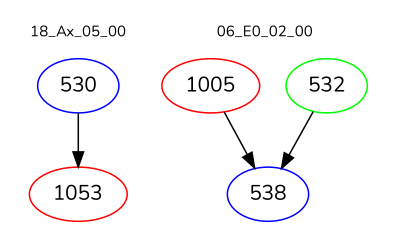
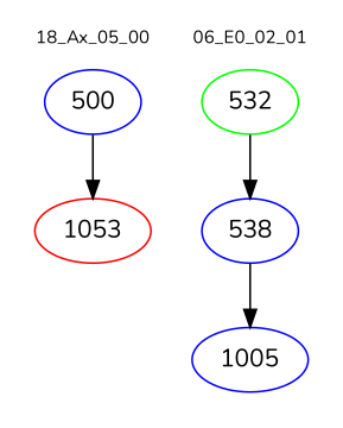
  digraph {
    fontname=Nunito
    node [color=blue fontname=Nunito]
    edge [color=black fontname=Nunito]
-   n1 [label=530]
+   n1 [label=500]
    n2 [color=red label=1053]
    n3 [color=green label=532]
    n4 [label=538]
-   n5 [color=red label=1005]
+   n5 [label=1005]
    subgraph cluster_1 {
      color=white
      fontsize=10
      label="18_Ax_05_00"
      n1
      n2
    }
    subgraph cluster_2 {
      color=white
      fontsize=10
-     label="06_E0_02_00"
+     label="06_E0_02_01"
      n3
      n4
      n5
    }
    n1 -> n2
    n3 -> n4
-   n5 -> n4
+   n4 -> n5
  }
